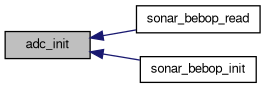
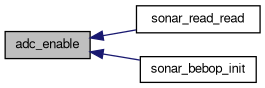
  digraph {
    rankdir=LR
    node [color=black fillcolor=white fontname=FreeSans fontsize=10 shape=record style=filled]
    edge [color=midnightblue dir=back fontname=FreeSans fontsize=10 labelfontname=FreeSans labelfontsize=10 style=solid]
-   n1 [fillcolor=grey75 fontcolor=black height=0.2 label=adc_init width=0.4]
-   n2 [height=0.2 label=sonar_bebop_read width=0.4]
+   n1 [fillcolor=grey75 fontcolor=black height=0.2 label=adc_enable width=0.4]
+   n2 [height=0.2 label=sonar_read_read width=0.4]
    n3 [height=0.2 label=sonar_bebop_init width=0.4]
    n1 -> n2
    n1 -> n3
  }
